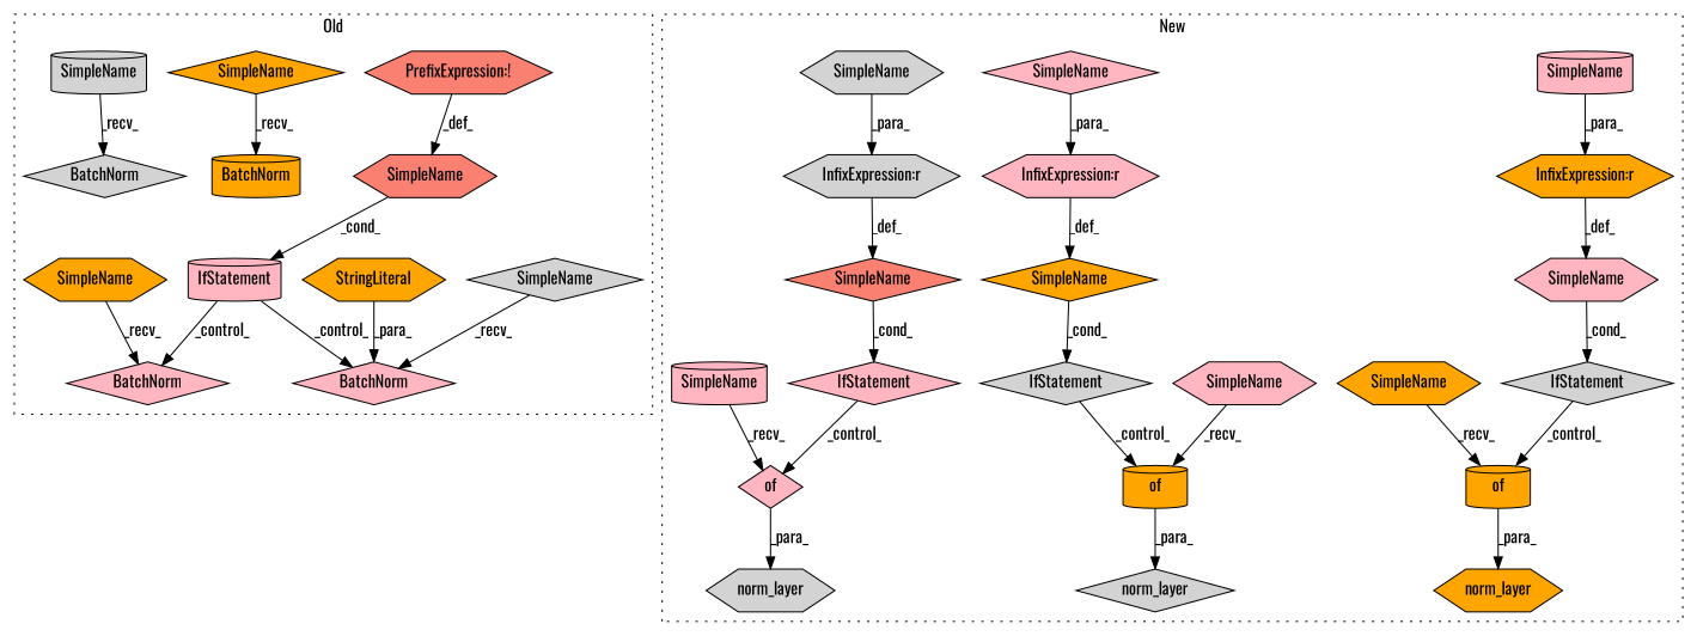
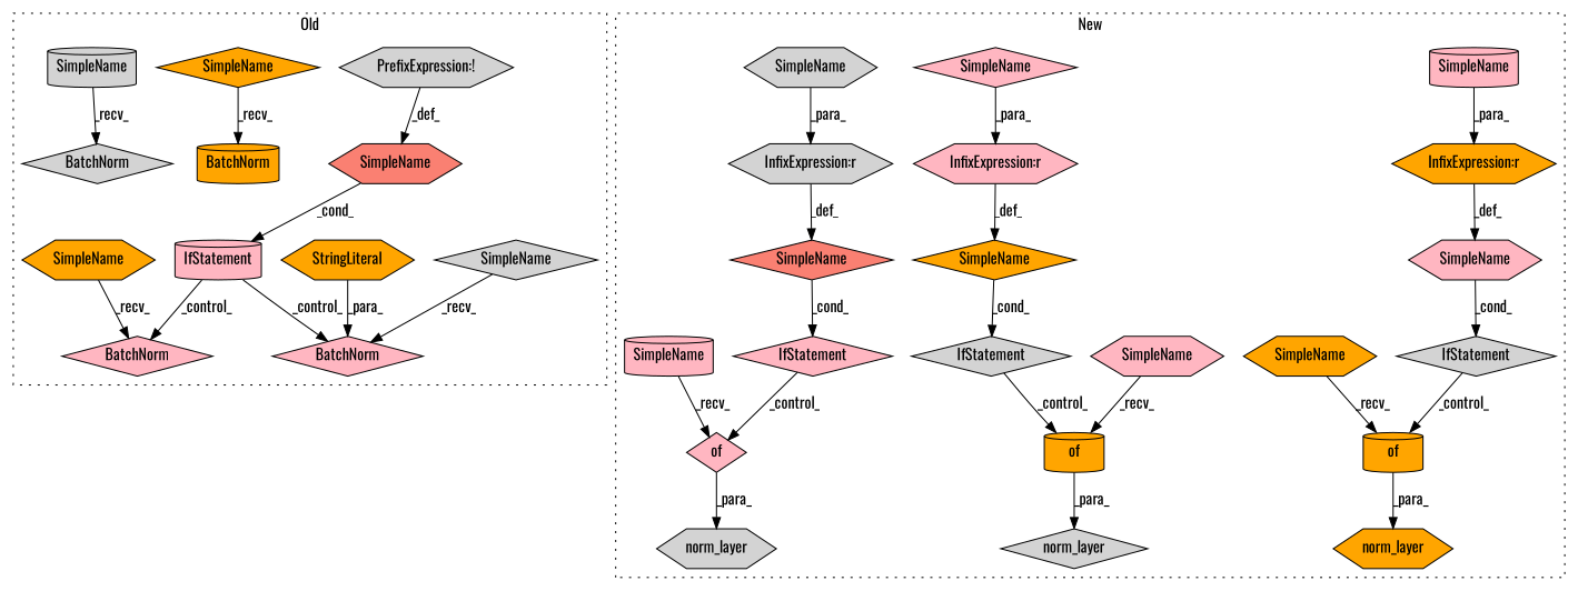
  digraph {
    fontname=Oswald
    node [a=42 l=4 shape=hexagon style=filled fillcolor=lightpink fontname=Oswald]
    edge [fontname=Oswald]
    n1 [a=25 l="4,2" label=IfStatement s="3286,3301" shape=cylinder]
    n2 [label=SimpleName fillcolor=salmon l=""]
    n3 [a=32 l="10,1" label=BatchNorm s="3379,3396" shape=diamond]
    n4 [a=45 l=7 label=StringLiteral s=3389 fillcolor=orange]
    n5 [a=32 l=11 label=BatchNorm s=3328 shape=diamond]
    n6 [a=32 l=11 label=BatchNorm s=2765 shape=diamond fillcolor=lightgrey]
-   n7 [a=38 l=1 label="PrefixExpression:!" s=3290 fillcolor=salmon]
+   n7 [a=38 l=1 label="PrefixExpression:!" s=3290 fillcolor=lightgrey]
    n8 [a=32 l=11 label=BatchNorm s=2900 shape=cylinder fillcolor=orange]
    n9 [l=2 label=SimpleName s=2897 shape=diamond fillcolor=orange]
    n10 [l=2 label=SimpleName s=2762 shape=cylinder fillcolor=lightgrey]
    n11 [l=2 label=SimpleName s=3376 shape=diamond fillcolor=lightgrey]
    n12 [l=2 label=SimpleName s=3325 fillcolor=orange]
    n13 [a=32 l="11,1" label=norm_layer s="3439,3496" fillcolor=orange]
    n14 [a=32 label=of s=3478 shape=cylinder fillcolor=orange]
    n15 [a=27 label="InfixExpression:r" s=3462 fillcolor=orange]
    n16 [a=32 label=of s=2871 shape=cylinder fillcolor=orange]
    n17 [a=32 l="11,1" label=norm_layer s="2832,2889" shape=diamond fillcolor=lightgrey]
    n18 [a=27 label="InfixExpression:r" s=2855]
    n19 [label=SimpleName shape=diamond fillcolor=orange l=""]
    n20 [a=25 l=3 label=IfStatement s=2864 shape=diamond fillcolor=lightgrey]
    n21 [label=SimpleName l=""]
    n22 [a=25 l=3 label=IfStatement s=3471 shape=diamond fillcolor=lightgrey]
    n23 [a=27 label="InfixExpression:r" s=2676 fillcolor=lightgrey]
    n24 [a=32 label=of s=2692 shape=diamond]
    n25 [label=SimpleName shape=diamond fillcolor=salmon l=""]
    n26 [a=25 l=3 label=IfStatement s=2685 shape=diamond]
    n27 [a=32 l="11,1" label=norm_layer s="2653,2710" fillcolor=lightgrey]
    n28 [label=SimpleName s=3466 shape=cylinder]
    n29 [label=SimpleName s=2859 shape=diamond]
    n30 [label=SimpleName s=2680 fillcolor=lightgrey]
    n31 [l=3 label=SimpleName s=2867]
    n32 [l=3 label=SimpleName s=3474 fillcolor=orange]
    n33 [l=3 label=SimpleName s=2688 shape=cylinder]
    subgraph cluster_1 {
      label=Old
      style=dotted
      n1
      n2
      n3
      n4
      n5
      n6
      n7
      n8
      n9
      n10
      n11
      n12
    }
    subgraph cluster_2 {
      label=New
      style=dotted
      n13
      n14
      n15
      n16
      n17
      n18
      n19
      n20
      n21
      n22
      n23
      n24
      n25
      n26
      n27
      n28
      n29
      n30
      n31
      n32
      n33
    }
    n1 -> n3 [label=_control_]
    n1 -> n5 [label=_control_]
    n2 -> n1 [label=_cond_]
    n4 -> n3 [label=_para_]
    n7 -> n2 [label=_def_]
    n9 -> n8 [label=_recv_]
    n10 -> n6 [label=_recv_]
    n11 -> n3 [label=_recv_]
    n12 -> n5 [label=_recv_]
    n14 -> n13 [label=_para_]
    n15 -> n21 [label=_def_]
    n16 -> n17 [label=_para_]
    n18 -> n19 [label=_def_]
    n19 -> n20 [label=_cond_]
    n20 -> n16 [label=_control_]
    n21 -> n22 [label=_cond_]
    n22 -> n14 [label=_control_]
    n23 -> n25 [label=_def_]
    n24 -> n27 [label=_para_]
    n25 -> n26 [label=_cond_]
    n26 -> n24 [label=_control_]
    n28 -> n15 [label=_para_]
    n29 -> n18 [label=_para_]
    n30 -> n23 [label=_para_]
    n31 -> n16 [label=_recv_]
    n32 -> n14 [label=_recv_]
    n33 -> n24 [label=_recv_]
  }
